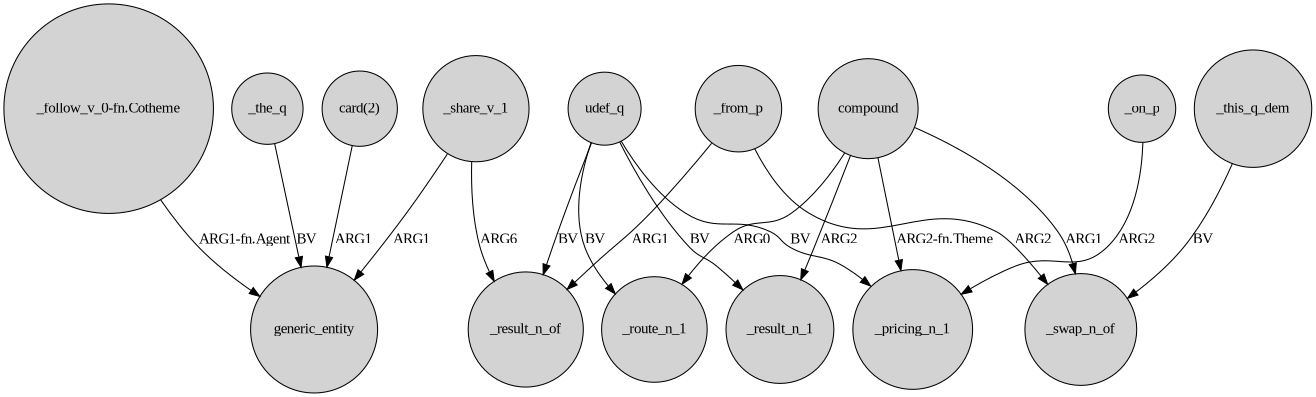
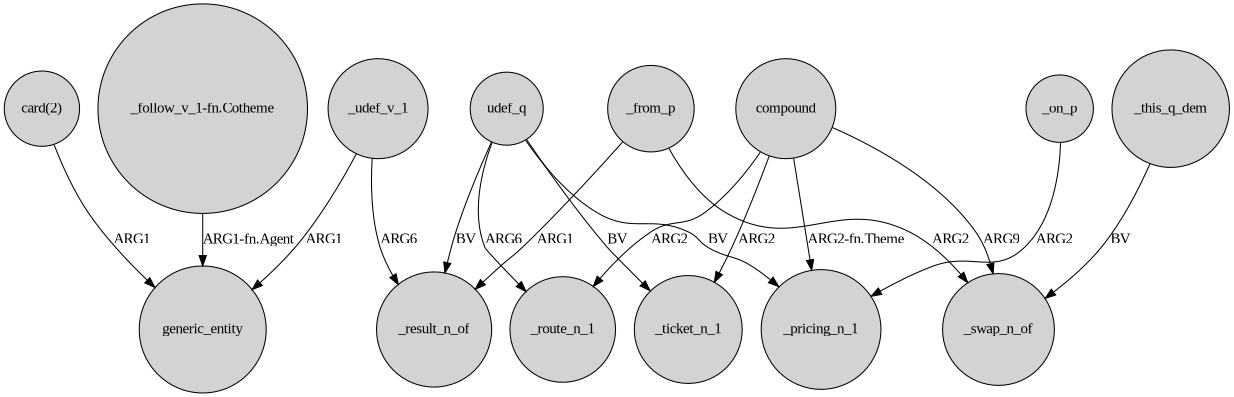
  digraph {
    fontname="Liberation Serif"
    node [fontname="Liberation Serif" shape=circle style=filled]
    edge [fontname="Liberation Serif"]
    "card(2)"
    generic_entity
    udef_q
    _route_n_1
    _pricing_n_1
-   _ticket_n_1 [label=_result_n_1]
+   _ticket_n_1
    _result_n_of
-   _the_q
    compound
    _swap_n_of
    _from_p
-   _share_v_1
+   _share_v_1 [label=_udef_v_1]
    _on_p
    _this_q_dem
-   "_follow_v_1-fn.Cotheme" [label="_follow_v_0-fn.Cotheme"]
+   "_follow_v_1-fn.Cotheme"
    "card(2)" -> generic_entity [label=ARG1]
-   udef_q -> _route_n_1 [label=BV]
+   udef_q -> _route_n_1 [label=ARG6]
    udef_q -> _pricing_n_1 [label=BV]
    udef_q -> _ticket_n_1 [label=BV]
    udef_q -> _result_n_of [label=BV]
-   _the_q -> generic_entity [label=BV]
-   compound -> _route_n_1 [label=ARG0]
+   compound -> _route_n_1 [label=ARG2]
    compound -> _pricing_n_1 [label="ARG2-fn.Theme"]
    compound -> _ticket_n_1 [label=ARG2]
-   compound -> _swap_n_of [label=ARG1]
+   compound -> _swap_n_of [label=ARG9]
    _from_p -> _result_n_of [label=ARG1]
    _from_p -> _swap_n_of [label=ARG2]
    _share_v_1 -> generic_entity [label=ARG1]
    _share_v_1 -> _result_n_of [label=ARG6]
    _on_p -> _pricing_n_1 [label=ARG2]
    _this_q_dem -> _swap_n_of [label=BV]
    "_follow_v_1-fn.Cotheme" -> generic_entity [label="ARG1-fn.Agent"]
  }
